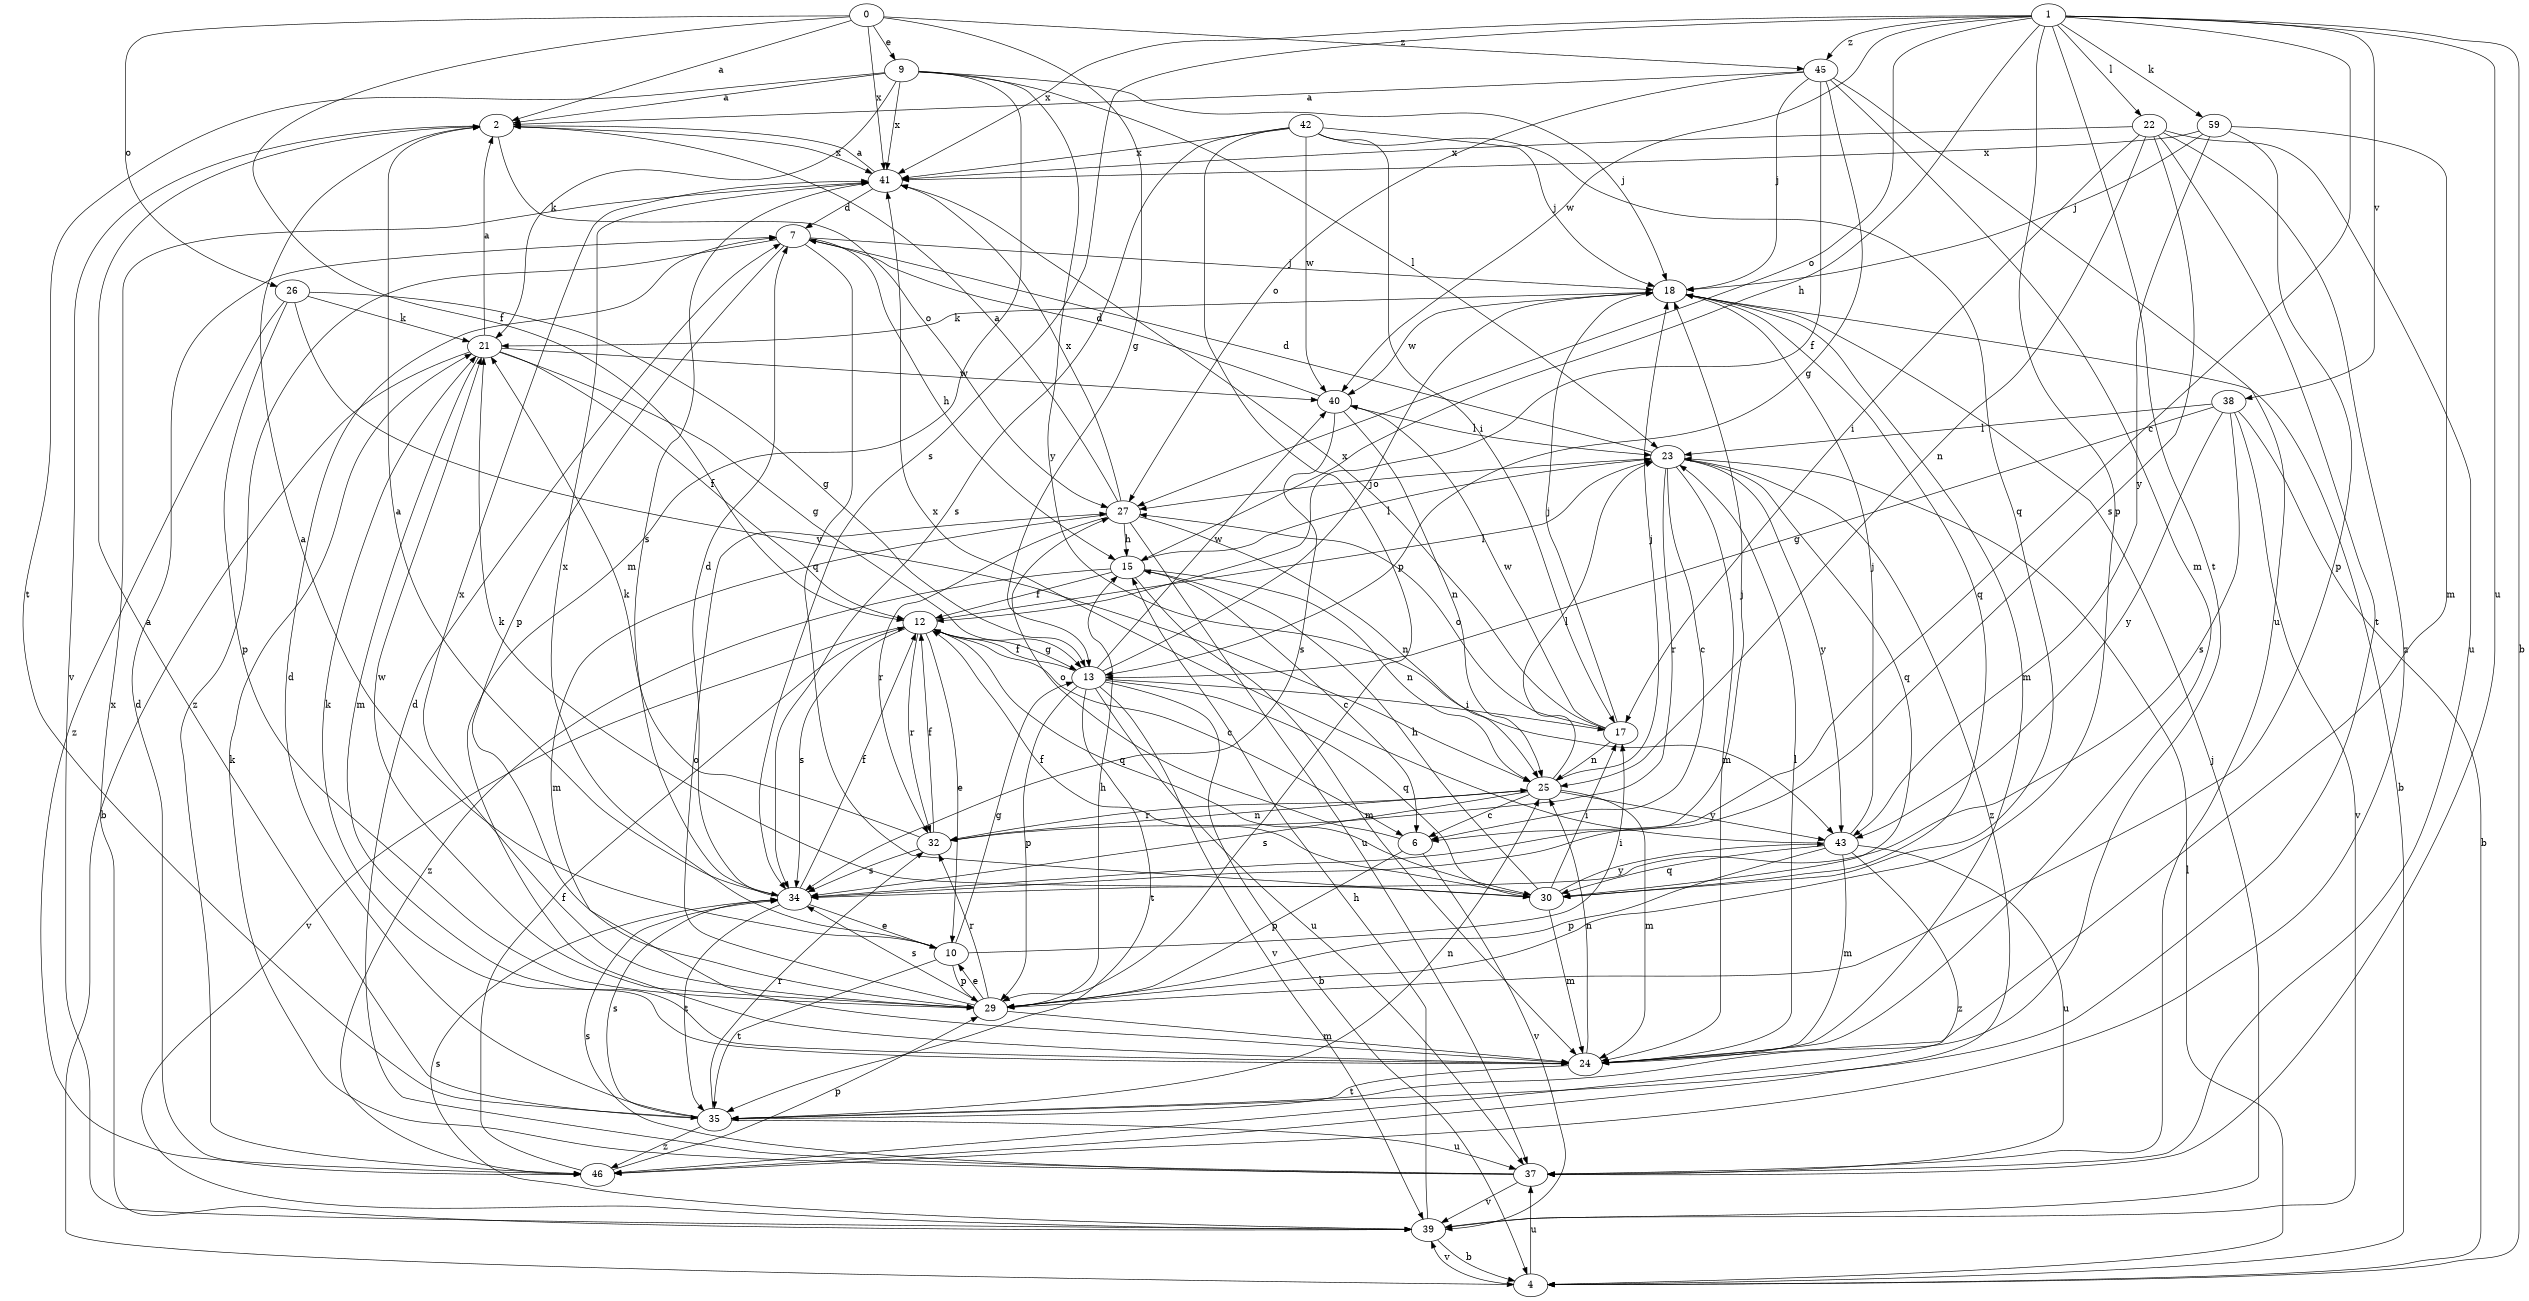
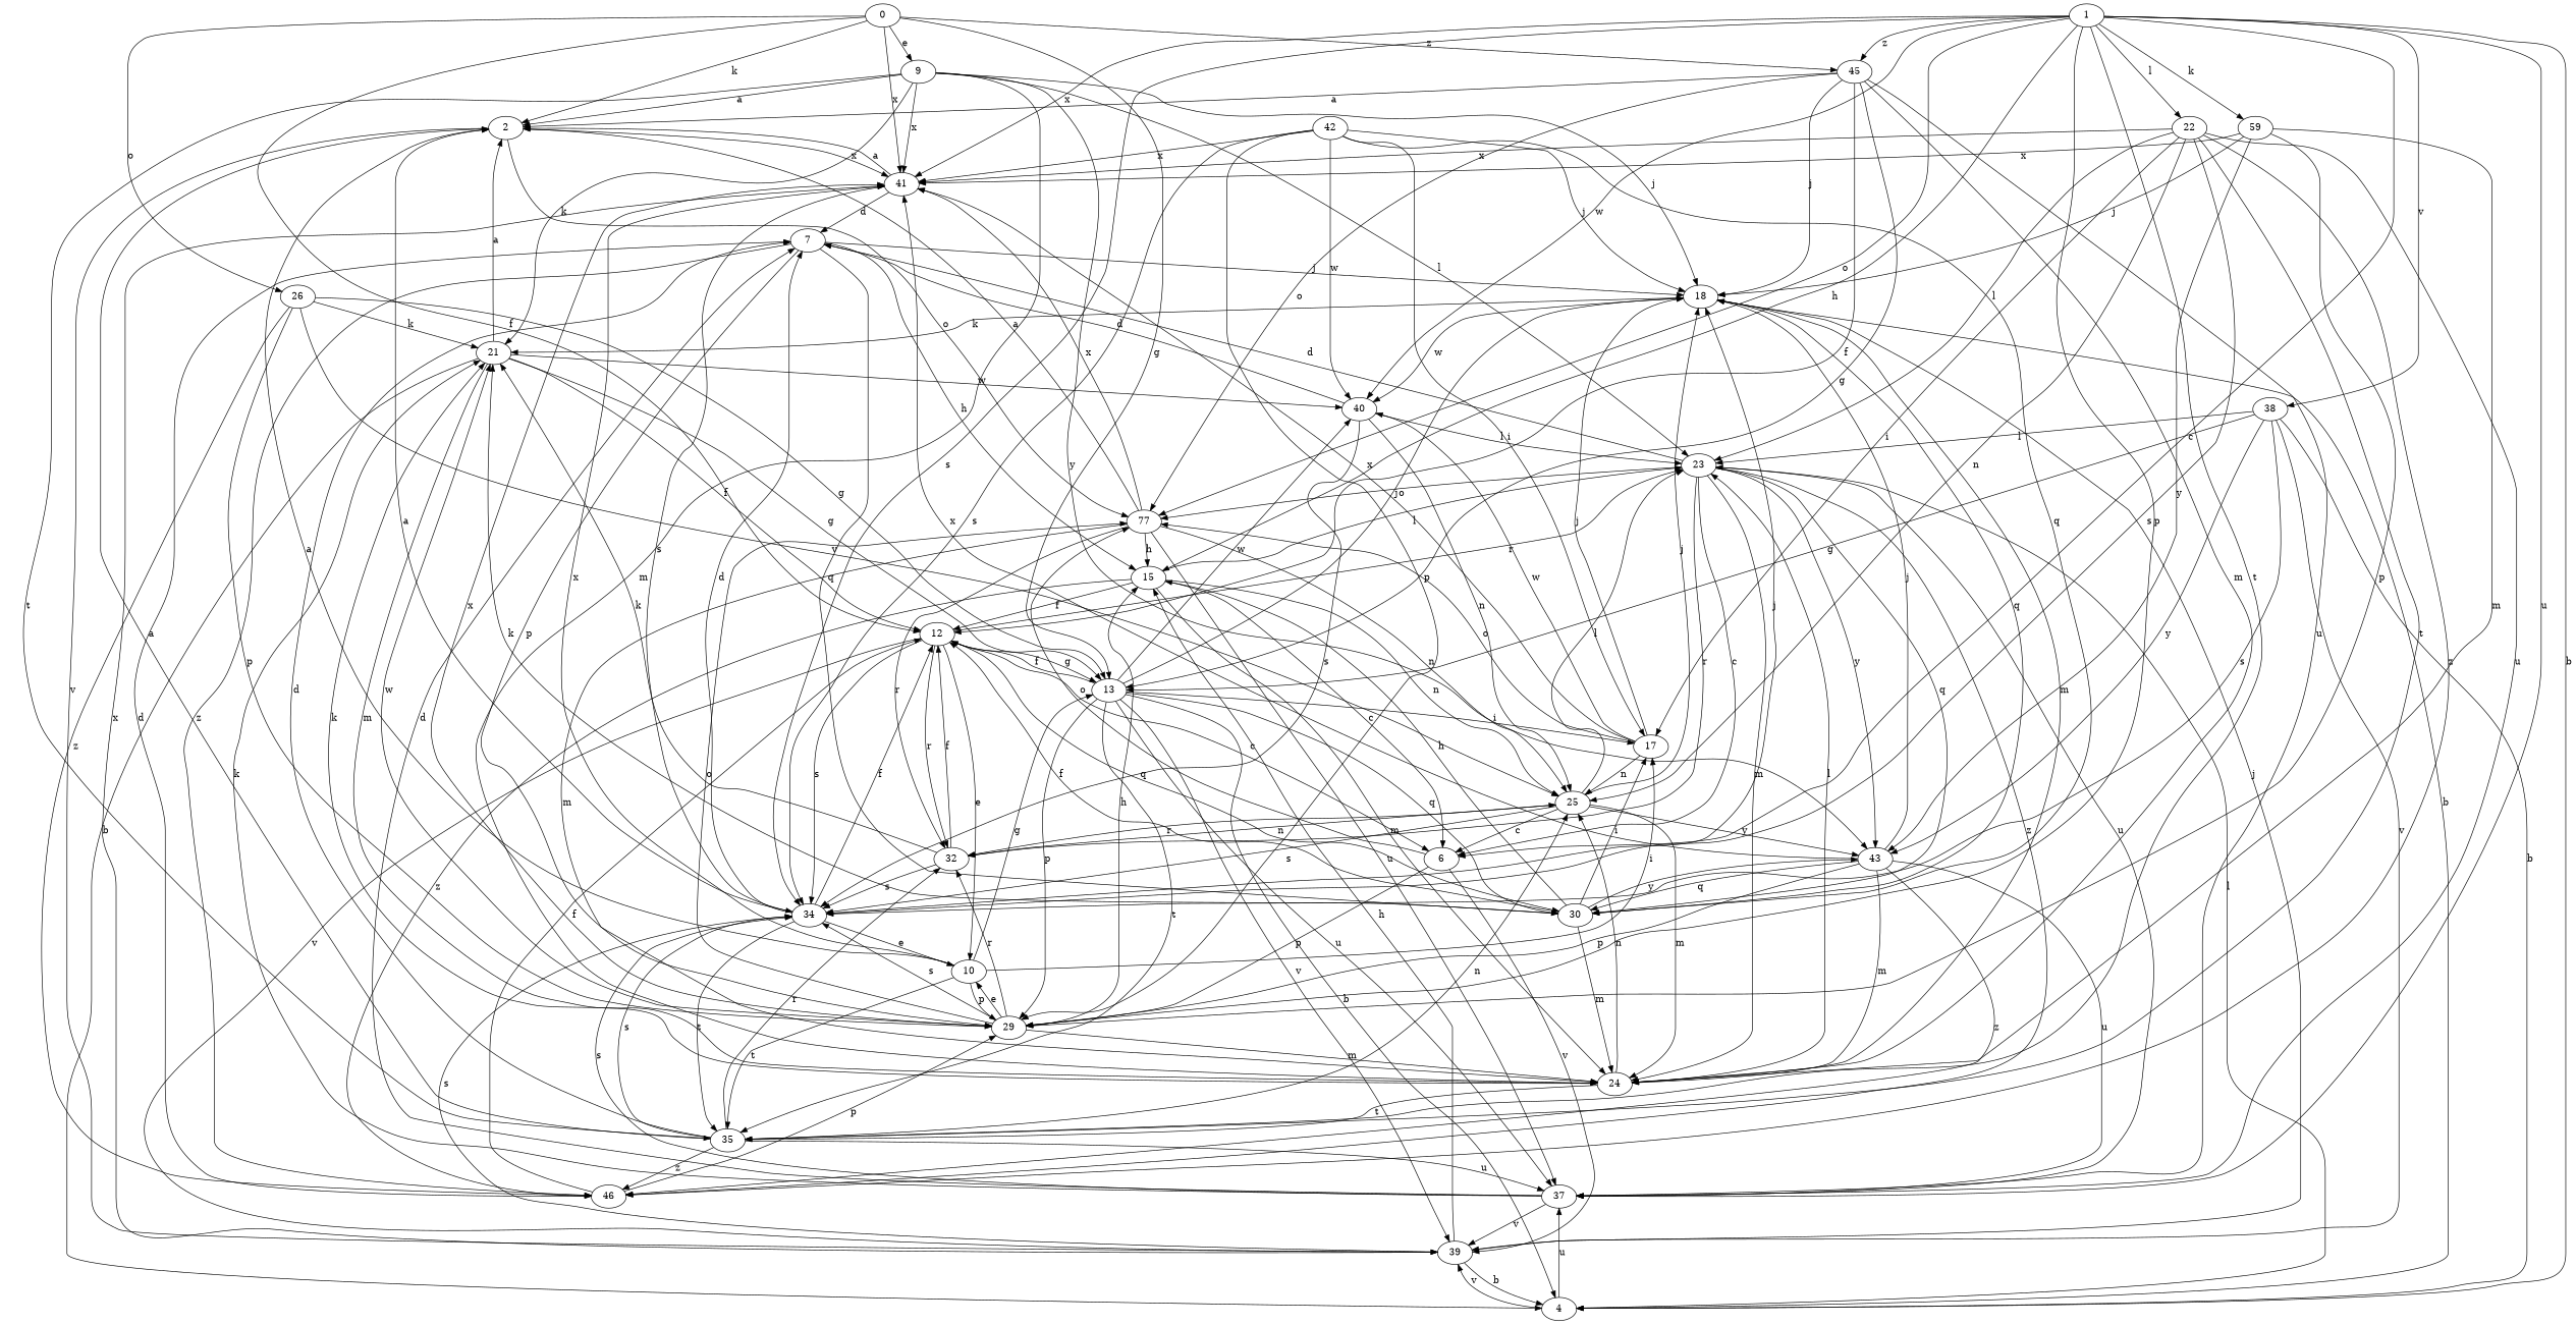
  strict digraph {
    0
    2
    9
    12
    13
    26
    41
    45
-   27
+   27 [label=77]
    39
    35
    23
    18
    21
    24
    43
    6
    34
    30
    10
    32
    4
    29
    37
    40
    17
    46
    25
    7
    1
    15
    n32 [label=59]
    22
    38
    42
-   0 -> 2 [label=a]
+   0 -> 2 [label=k]
    0 -> 9 [label=e]
    0 -> 12 [label=f]
    0 -> 13 [label=g]
    0 -> 26 [label=o]
    0 -> 41 [label=x]
    0 -> 45 [label=z]
    2 -> 41 [label=x]
    2 -> 27 [label=o]
    2 -> 39 [label=v]
    9 -> 2 [label=a]
    9 -> 41 [label=x]
    9 -> 35 [label=t]
    9 -> 23 [label=l]
    9 -> 18 [label=j]
    9 -> 21 [label=k]
    9 -> 24 [label=m]
    9 -> 43 [label=y]
    12 -> 13 [label=g]
    12 -> 39 [label=v]
-   12 -> 23 [label=l]
+   12 -> 23 [label=r]
    12 -> 6 [label=c]
    12 -> 34 [label=s]
    12 -> 30 [label=q]
    12 -> 10 [label=e]
    12 -> 32 [label=r]
    13 -> 12 [label=f]
    13 -> 39 [label=v]
    13 -> 35 [label=t]
    13 -> 18 [label=j]
    13 -> 30 [label=q]
    13 -> 4 [label=b]
    13 -> 29 [label=p]
    13 -> 37 [label=u]
    13 -> 40 [label=w]
    13 -> 17 [label=i]
    26 -> 13 [label=g]
    26 -> 21 [label=k]
    26 -> 29 [label=p]
    26 -> 46 [label=z]
    26 -> 25 [label=v]
    41 -> 2 [label=a]
    41 -> 34 [label=s]
    41 -> 7 [label=d]
    45 -> 2 [label=a]
    45 -> 12 [label=f]
    45 -> 13 [label=g]
    45 -> 27 [label=o]
    45 -> 18 [label=j]
    45 -> 24 [label=m]
    45 -> 37 [label=u]
    27 -> 2 [label=a]
    27 -> 41 [label=x]
    27 -> 24 [label=m]
    27 -> 32 [label=r]
    27 -> 37 [label=u]
    27 -> 25 [label=n]
    27 -> 15 [label=h]
    39 -> 41 [label=x]
    39 -> 18 [label=j]
    39 -> 34 [label=s]
    39 -> 4 [label=b]
    39 -> 15 [label=h]
    35 -> 2 [label=a]
    35 -> 34 [label=s]
    35 -> 32 [label=r]
    35 -> 37 [label=u]
    35 -> 46 [label=z]
    35 -> 25 [label=n]
    35 -> 7 [label=d]
    23 -> 27 [label=o]
    23 -> 24 [label=m]
    23 -> 43 [label=y]
    23 -> 6 [label=c]
    23 -> 30 [label=q]
    23 -> 32 [label=r]
+   23 -> 37 [label=u]
    23 -> 46 [label=z]
    23 -> 7 [label=d]
    18 -> 21 [label=k]
    18 -> 24 [label=m]
    18 -> 30 [label=q]
    18 -> 4 [label=b]
    18 -> 40 [label=w]
    21 -> 2 [label=a]
    21 -> 12 [label=f]
    21 -> 13 [label=g]
    21 -> 24 [label=m]
    21 -> 4 [label=b]
    21 -> 40 [label=w]
    24 -> 35 [label=t]
    24 -> 23 [label=l]
    24 -> 21 [label=k]
    24 -> 25 [label=n]
    43 -> 41 [label=x]
    43 -> 18 [label=j]
    43 -> 24 [label=m]
    43 -> 30 [label=q]
    43 -> 29 [label=p]
    43 -> 37 [label=u]
    43 -> 46 [label=z]
    6 -> 27 [label=o]
    6 -> 39 [label=v]
    6 -> 29 [label=p]
    34 -> 2 [label=a]
    34 -> 12 [label=f]
    34 -> 35 [label=t]
    34 -> 18 [label=j]
    34 -> 10 [label=e]
    34 -> 7 [label=d]
    30 -> 12 [label=f]
    30 -> 21 [label=k]
    30 -> 24 [label=m]
    30 -> 43 [label=y]
    30 -> 17 [label=i]
    30 -> 15 [label=h]
    10 -> 2 [label=a]
    10 -> 13 [label=g]
    10 -> 41 [label=x]
    10 -> 35 [label=t]
    10 -> 29 [label=p]
    10 -> 17 [label=i]
    32 -> 12 [label=f]
    32 -> 21 [label=k]
    32 -> 34 [label=s]
    32 -> 25 [label=n]
    4 -> 39 [label=v]
    4 -> 23 [label=l]
    4 -> 37 [label=u]
    29 -> 41 [label=x]
    29 -> 27 [label=o]
    29 -> 21 [label=w]
    29 -> 24 [label=m]
    29 -> 34 [label=s]
    29 -> 10 [label=e]
    29 -> 32 [label=r]
    29 -> 15 [label=h]
    37 -> 39 [label=v]
    37 -> 21 [label=k]
    37 -> 34 [label=s]
    37 -> 7 [label=d]
    40 -> 23 [label=l]
    40 -> 34 [label=s]
    40 -> 25 [label=n]
    40 -> 7 [label=d]
    17 -> 41 [label=x]
    17 -> 27 [label=o]
    17 -> 18 [label=j]
    17 -> 40 [label=w]
    17 -> 25 [label=n]
    46 -> 12 [label=f]
    46 -> 29 [label=p]
    46 -> 7 [label=d]
    25 -> 23 [label=l]
    25 -> 18 [label=j]
    25 -> 24 [label=m]
    25 -> 43 [label=y]
    25 -> 6 [label=c]
    25 -> 34 [label=s]
    25 -> 32 [label=r]
    7 -> 18 [label=j]
    7 -> 30 [label=q]
    7 -> 29 [label=p]
    7 -> 46 [label=z]
    7 -> 15 [label=h]
    1 -> 41 [label=x]
    1 -> 45 [label=z]
    1 -> 27 [label=o]
    1 -> 35 [label=t]
    1 -> 6 [label=c]
    1 -> 34 [label=s]
    1 -> 4 [label=b]
    1 -> 29 [label=p]
    1 -> 37 [label=u]
    1 -> 40 [label=w]
    1 -> 15 [label=h]
    1 -> n32 [label=k]
    1 -> 22 [label=l]
    1 -> 38 [label=v]
    15 -> 12 [label=f]
    15 -> 23 [label=l]
    15 -> 24 [label=m]
    15 -> 6 [label=c]
    15 -> 46 [label=z]
    15 -> 25 [label=n]
    n32 -> 41 [label=x]
    n32 -> 18 [label=j]
    n32 -> 24 [label=m]
    n32 -> 43 [label=y]
    n32 -> 29 [label=p]
    22 -> 41 [label=x]
    22 -> 35 [label=t]
+   22 -> 23 [label=l]
    22 -> 34 [label=s]
    22 -> 37 [label=u]
    22 -> 17 [label=i]
    22 -> 46 [label=z]
    22 -> 25 [label=n]
    38 -> 13 [label=g]
    38 -> 39 [label=v]
    38 -> 23 [label=l]
    38 -> 43 [label=y]
    38 -> 34 [label=s]
    38 -> 4 [label=b]
    42 -> 41 [label=x]
    42 -> 18 [label=j]
    42 -> 34 [label=s]
    42 -> 30 [label=q]
    42 -> 29 [label=p]
    42 -> 40 [label=w]
    42 -> 17 [label=i]
  }
